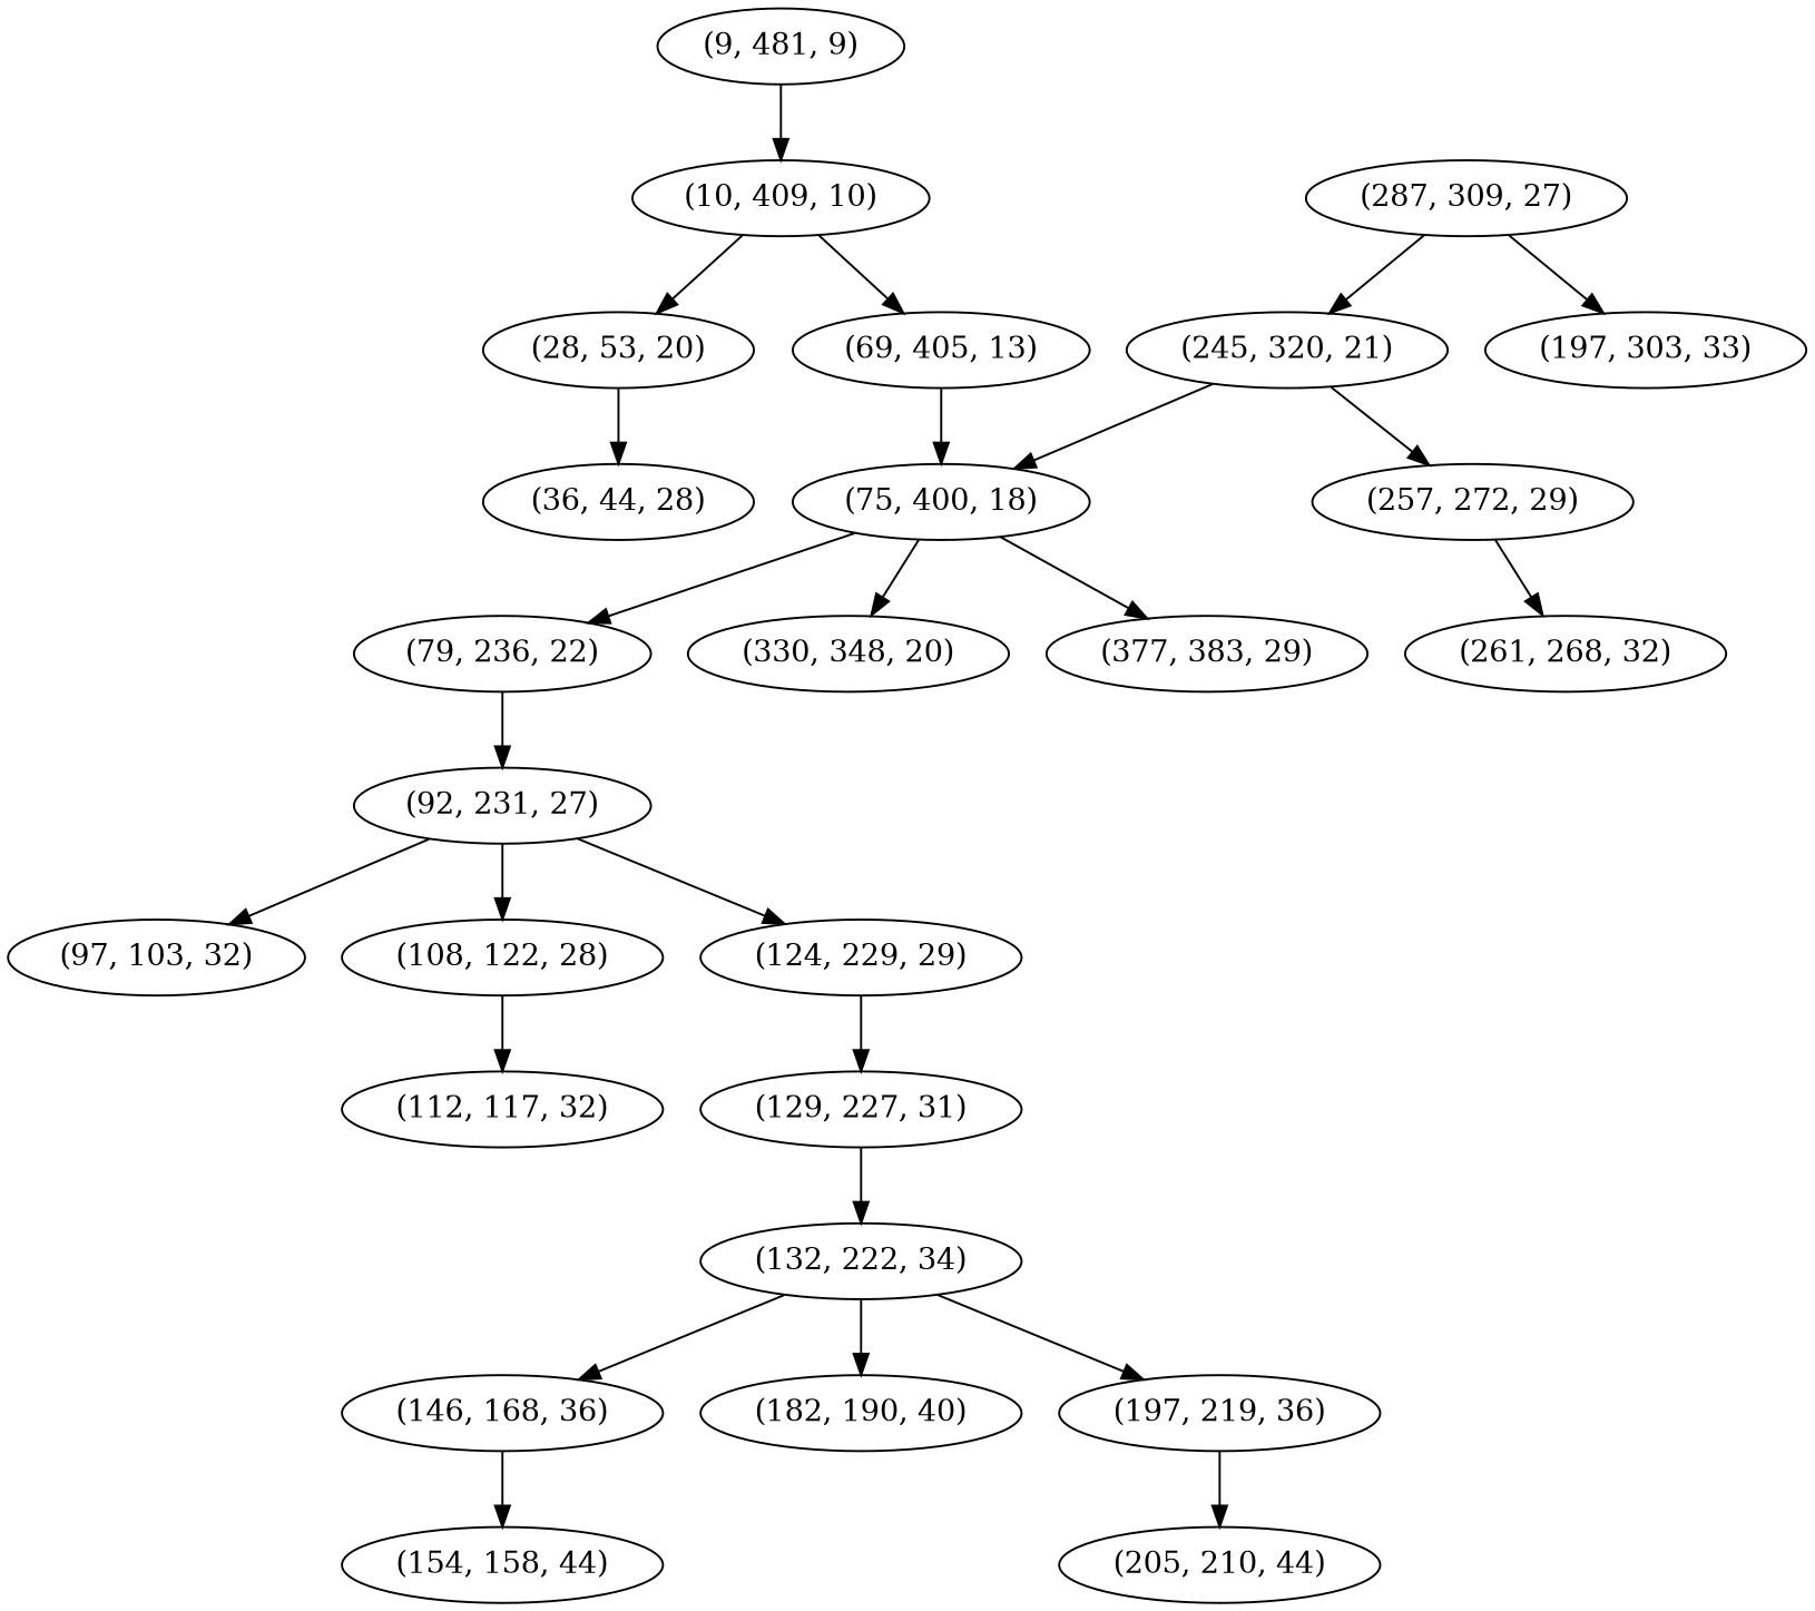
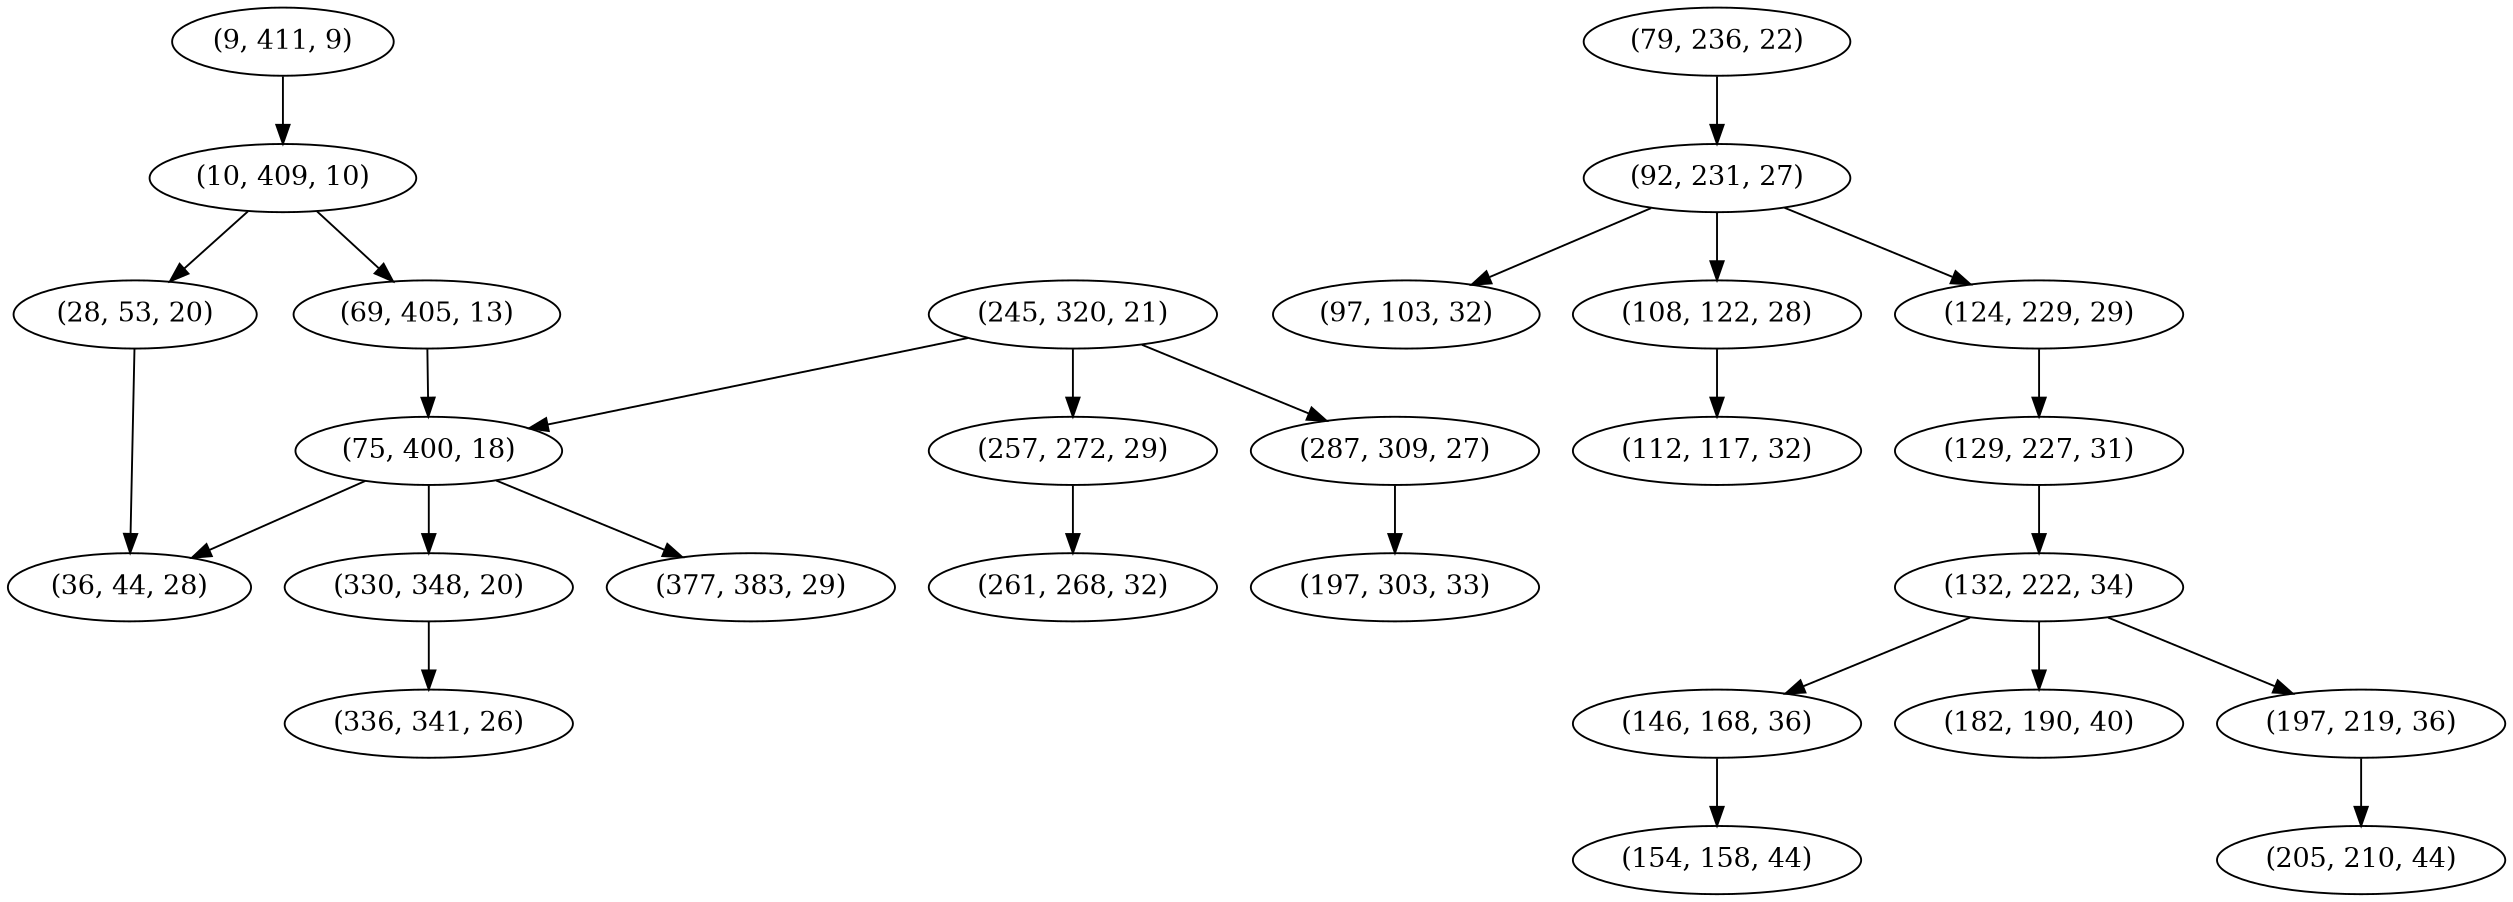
  digraph {
-   "(9, 411, 9)" [label="(9, 481, 9)"]
+   "(9, 411, 9)"
    "(10, 409, 10)"
    "(28, 53, 20)"
    "(69, 405, 13)"
    "(36, 44, 28)"
    "(75, 400, 18)"
    "(79, 236, 22)"
    "(330, 348, 20)"
    "(377, 383, 29)"
    "(92, 231, 27)"
    "(245, 320, 21)"
    "(257, 272, 29)"
    "(287, 309, 27)"
+   "(336, 341, 26)"
    "(97, 103, 32)"
    "(108, 122, 28)"
    "(124, 229, 29)"
    "(112, 117, 32)"
    "(129, 227, 31)"
    "(132, 222, 34)"
    "(146, 168, 36)"
    "(182, 190, 40)"
    "(197, 219, 36)"
    "(154, 158, 44)"
    "(205, 210, 44)"
    "(261, 268, 32)"
    n27 [label="(197, 303, 33)"]
    "(9, 411, 9)" -> "(10, 409, 10)"
    "(10, 409, 10)" -> "(28, 53, 20)"
    "(10, 409, 10)" -> "(69, 405, 13)"
    "(28, 53, 20)" -> "(36, 44, 28)"
    "(69, 405, 13)" -> "(75, 400, 18)"
-   "(75, 400, 18)" -> "(79, 236, 22)"
+   "(75, 400, 18)" -> "(36, 44, 28)"
    "(75, 400, 18)" -> "(330, 348, 20)"
    "(75, 400, 18)" -> "(377, 383, 29)"
    "(79, 236, 22)" -> "(92, 231, 27)"
+   "(330, 348, 20)" -> "(336, 341, 26)"
    "(92, 231, 27)" -> "(97, 103, 32)"
    "(92, 231, 27)" -> "(108, 122, 28)"
    "(92, 231, 27)" -> "(124, 229, 29)"
    "(245, 320, 21)" -> "(75, 400, 18)"
    "(245, 320, 21)" -> "(257, 272, 29)"
-   "(287, 309, 27)" -> "(245, 320, 21)"
+   "(245, 320, 21)" -> "(287, 309, 27)"
    "(257, 272, 29)" -> "(261, 268, 32)"
    "(287, 309, 27)" -> n27
    "(108, 122, 28)" -> "(112, 117, 32)"
    "(124, 229, 29)" -> "(129, 227, 31)"
    "(129, 227, 31)" -> "(132, 222, 34)"
    "(132, 222, 34)" -> "(146, 168, 36)"
    "(132, 222, 34)" -> "(182, 190, 40)"
    "(132, 222, 34)" -> "(197, 219, 36)"
    "(146, 168, 36)" -> "(154, 158, 44)"
    "(197, 219, 36)" -> "(205, 210, 44)"
  }
